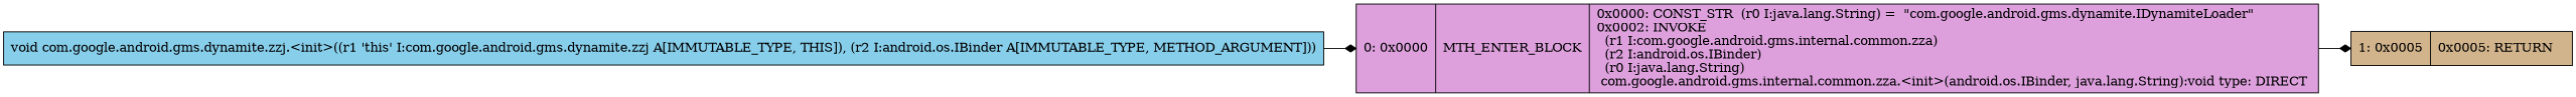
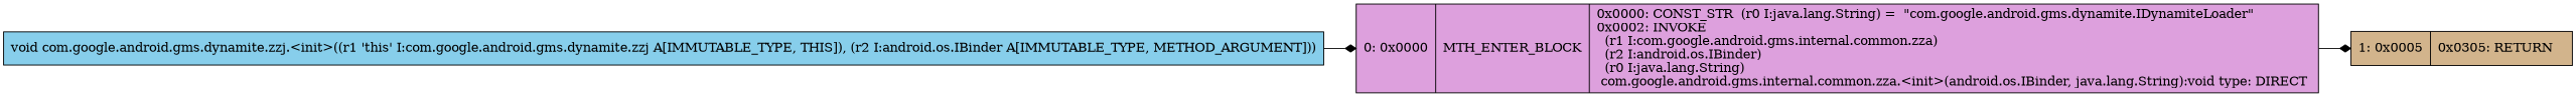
  digraph {
    rankdir=LR
    node [shape=record style=filled]
    edge [color=black arrowhead=diamond]
    n1 [label="{0\:\ 0x0000|MTH_ENTER_BLOCK\l|0x0000: CONST_STR  (r0 I:java.lang.String) =  \"com.google.android.gms.dynamite.IDynamiteLoader\" \l0x0002: INVOKE  \l  (r1 I:com.google.android.gms.internal.common.zza)\l  (r2 I:android.os.IBinder)\l  (r0 I:java.lang.String)\l com.google.android.gms.internal.common.zza.\<init\>(android.os.IBinder, java.lang.String):void type: DIRECT \l}" fillcolor=plum]
-   n2 [label="{1\:\ 0x0005|0x0005: RETURN   \l}" fillcolor=tan]
+   n2 [label="{1\:\ 0x0005|0x0305: RETURN   \l}" fillcolor=tan]
    n3 [label="{void com.google.android.gms.dynamite.zzj.\<init\>((r1 'this' I:com.google.android.gms.dynamite.zzj A[IMMUTABLE_TYPE, THIS]), (r2 I:android.os.IBinder A[IMMUTABLE_TYPE, METHOD_ARGUMENT])) }" fillcolor=skyblue]
    n1 -> n2
    n3 -> n1
  }
